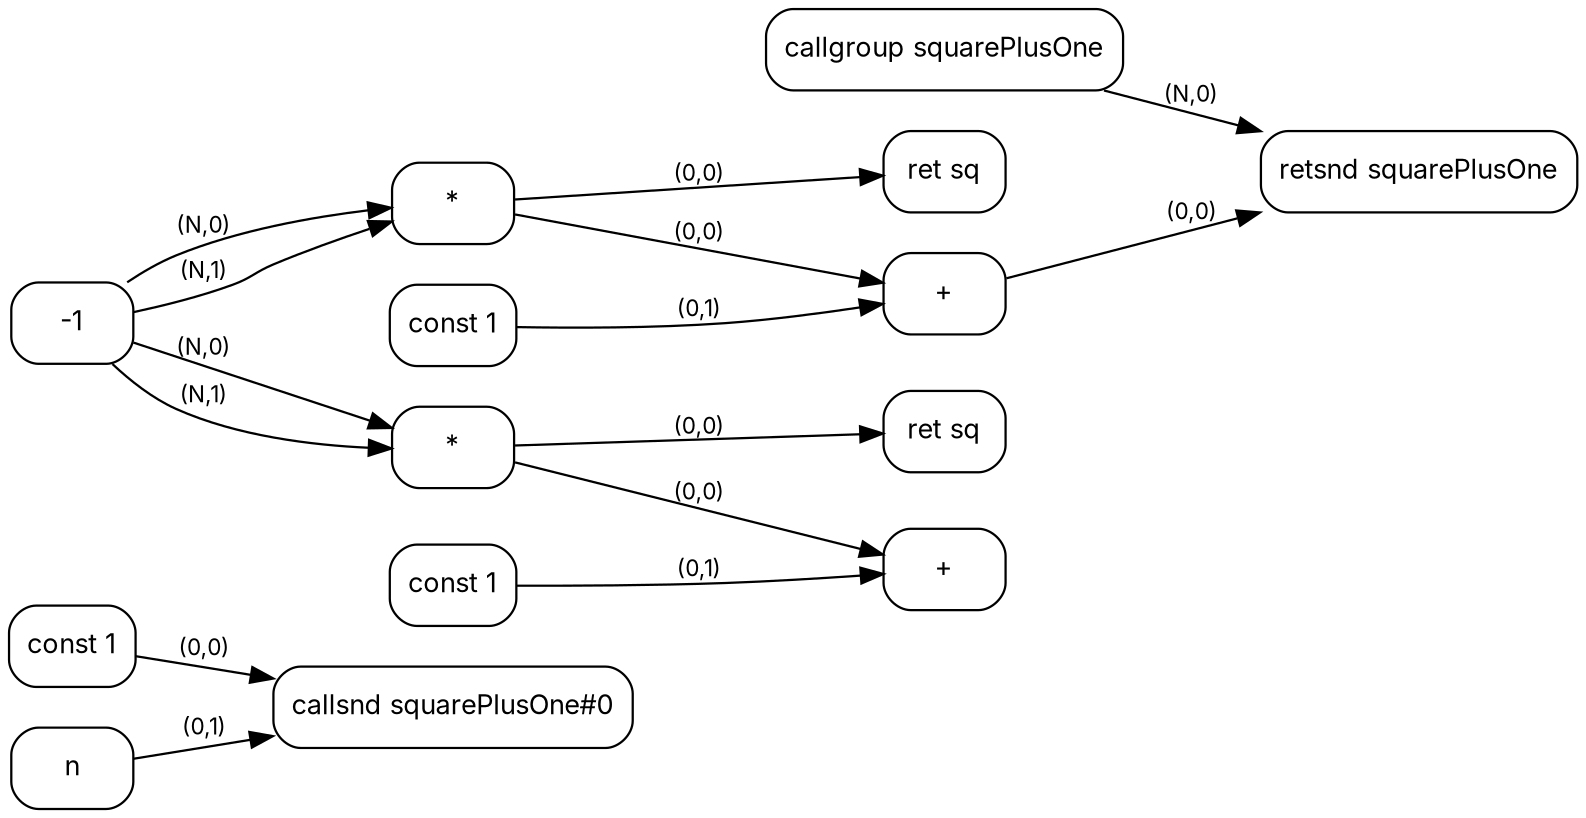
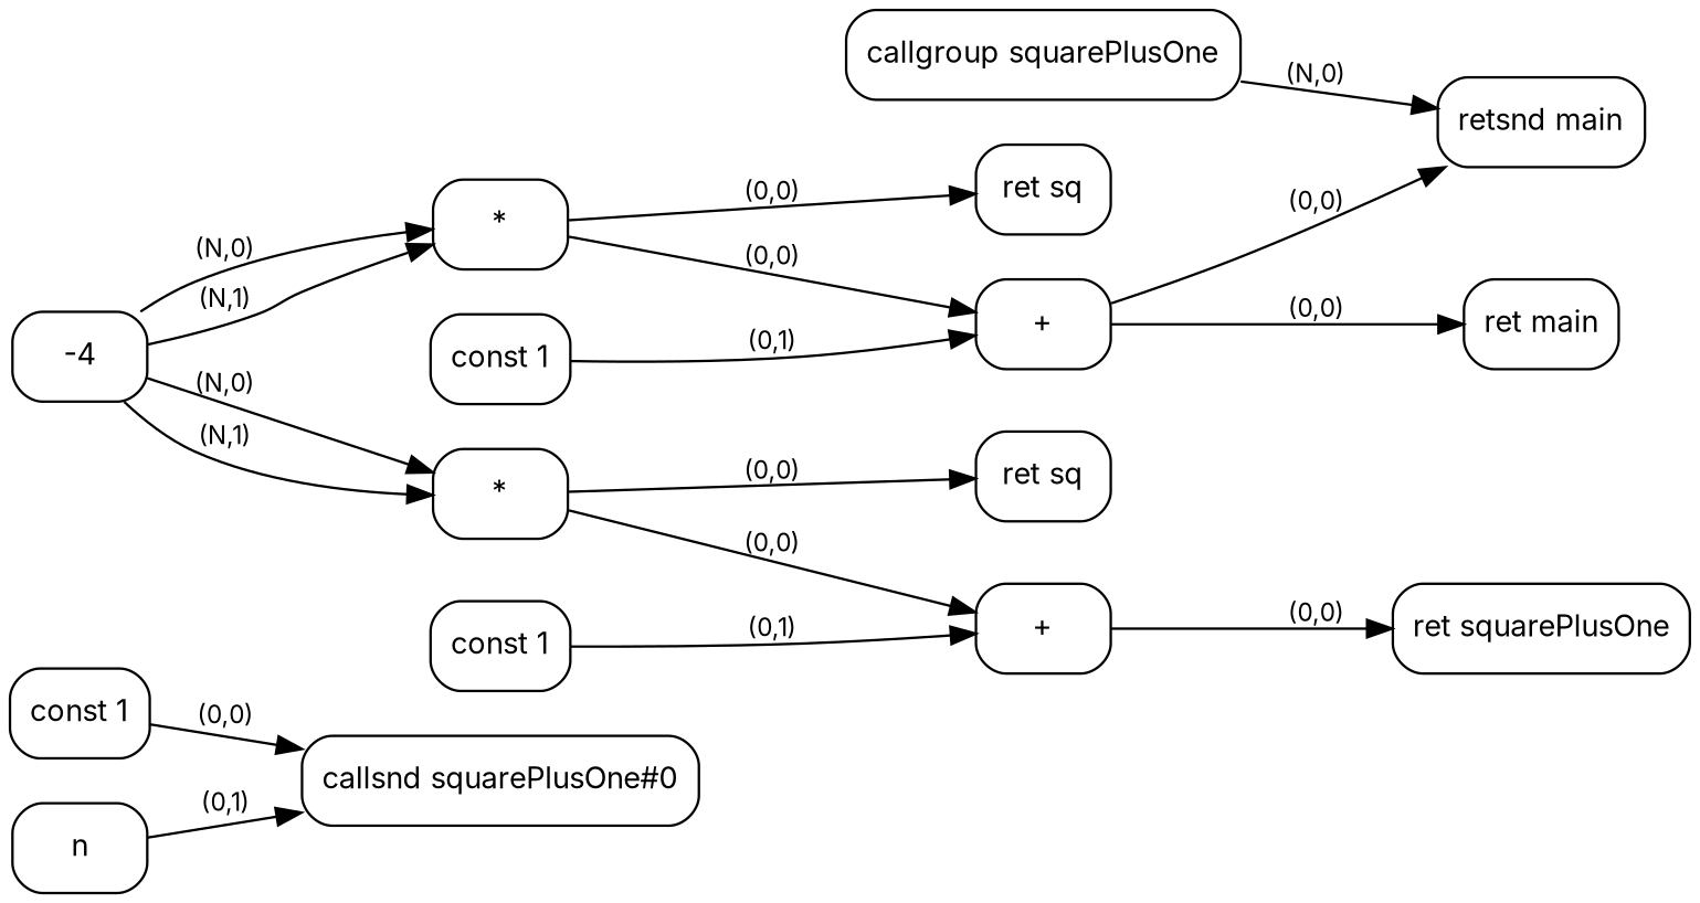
  digraph {
    fontname=Inter
    rankdir=LR
    node [fontname=Inter fontsize=12 shape=box style=rounded]
    edge [fontname=Inter fontsize=10]
    n1 [label="const 1"]
    n2 [label="callsnd squarePlusOne#0"]
    n3 [label="callgroup squarePlusOne"]
-   n4 [label="retsnd squarePlusOne"]
+   n4 [label="retsnd main"]
    n5 [label="*"]
    n6 [label="ret sq"]
    n7 [label="+"]
+   n8 [label="ret main"]
    n9 [label="const 1"]
    n10 [label="*"]
    n11 [label="ret sq"]
    n12 [label="+"]
+   n13 [label="ret squarePlusOne"]
    n14 [label="const 1"]
    n
-   -1
+   -1 [label=-4]
    n1 -> n2 [label="(0,0)"]
    n3 -> n4 [label="(N,0)"]
    n5 -> n6 [label="(0,0)"]
    n5 -> n7 [label="(0,0)"]
    n7 -> n4 [label="(0,0)"]
+   n7 -> n8 [label="(0,0)"]
    n9 -> n7 [label="(0,1)"]
    n10 -> n11 [label="(0,0)"]
    n10 -> n12 [label="(0,0)"]
+   n12 -> n13 [label="(0,0)"]
    n14 -> n12 [label="(0,1)"]
    n -> n2 [label="(0,1)"]
    -1 -> n5 [label="(N,0)"]
    -1 -> n5 [label="(N,1)"]
    -1 -> n10 [label="(N,0)"]
    -1 -> n10 [label="(N,1)"]
  }
